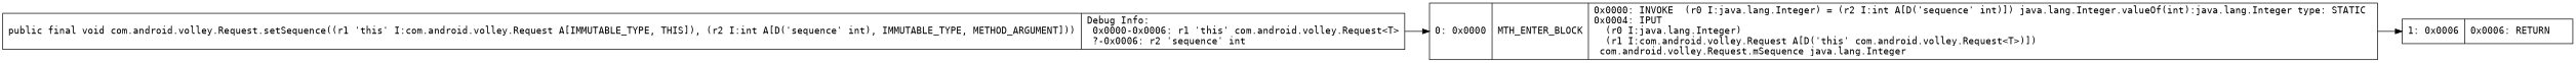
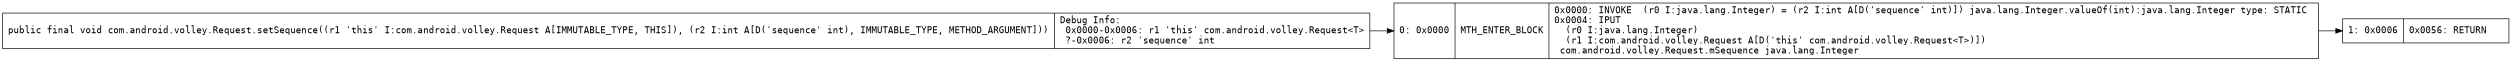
  digraph {
    rankdir=LR
    fontname="DejaVu Sans Mono"
    node [shape=record fontname="DejaVu Sans Mono"]
    edge [fontname="DejaVu Sans Mono"]
    n1 [label="{0\:\ 0x0000|MTH_ENTER_BLOCK\l|0x0000: INVOKE  (r0 I:java.lang.Integer) = (r2 I:int A[D('sequence' int)]) java.lang.Integer.valueOf(int):java.lang.Integer type: STATIC \l0x0004: IPUT  \l  (r0 I:java.lang.Integer)\l  (r1 I:com.android.volley.Request A[D('this' com.android.volley.Request\<T\>)])\l com.android.volley.Request.mSequence java.lang.Integer \l}"]
-   n2 [label="{1\:\ 0x0006|0x0006: RETURN   \l}"]
+   n2 [label="{1\:\ 0x0006|0x0056: RETURN   \l}"]
    n3 [label="{public final void com.android.volley.Request.setSequence((r1 'this' I:com.android.volley.Request A[IMMUTABLE_TYPE, THIS]), (r2 I:int A[D('sequence' int), IMMUTABLE_TYPE, METHOD_ARGUMENT]))  | Debug Info:\l  0x0000\-0x0006: r1 'this' com.android.volley.Request\<T\>\l  ?\-0x0006: r2 'sequence' int\l}"]
    n1 -> n2
    n3 -> n1
  }
